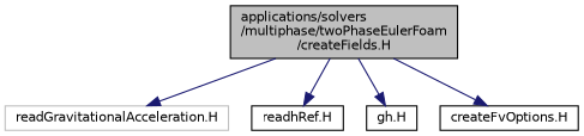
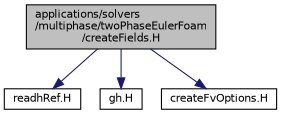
  digraph {
    node [color=black fontname=Helvetica fontsize=10 shape=record]
    edge [color=midnightblue fontname=Helvetica fontsize=10 labelfontname=Helvetica labelfontsize=10 style=solid]
    n1 [fillcolor=grey75 fontcolor=black height=0.2 label="applications/solvers\l/multiphase/twoPhaseEulerFoam\l/createFields.H" style=filled width=0.4]
-   n2 [color=grey75 height=0.2 label="readGravitationalAcceleration.H" width=0.4]
    n3 [height=0.2 label="readhRef.H" width=0.4]
    n4 [height=0.2 label="gh.H" width=0.4]
    n5 [height=0.2 label="createFvOptions.H" width=0.4]
-   n1 -> n2
    n1 -> n3
    n1 -> n4
    n1 -> n5
  }
